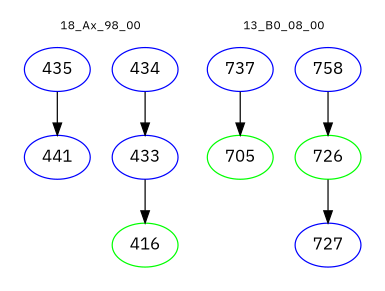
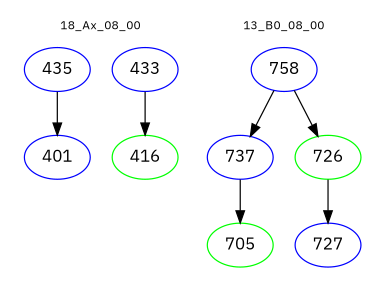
  digraph {
    fontname="IBM Plex Sans"
    node [color=blue fontname="IBM Plex Sans"]
    edge [color=black fontname="IBM Plex Sans"]
-   n1 [label=434]
    n2 [label=433]
    n3 [label=435]
    n4 [color=green label=416]
-   n5 [label=441]
+   n5 [label=401]
    n6 [label=758]
    n7 [label=737]
    n8 [color=green label=726]
    n9 [color=green label=705]
    n10 [label=727]
    subgraph cluster_1 {
      color=white
      fontsize=10
-     label="18_Ax_98_00"
-     n1
+     label="18_Ax_08_00"
      n2
      n3
      n4
      n5
    }
    subgraph cluster_2 {
      color=white
      fontsize=10
      label="13_B0_08_00"
      n6
      n7
      n8
      n9
      n10
    }
-   n1 -> n2
    n2 -> n4
    n3 -> n5
+   n6 -> n7
    n6 -> n8
    n7 -> n9
    n8 -> n10
  }
